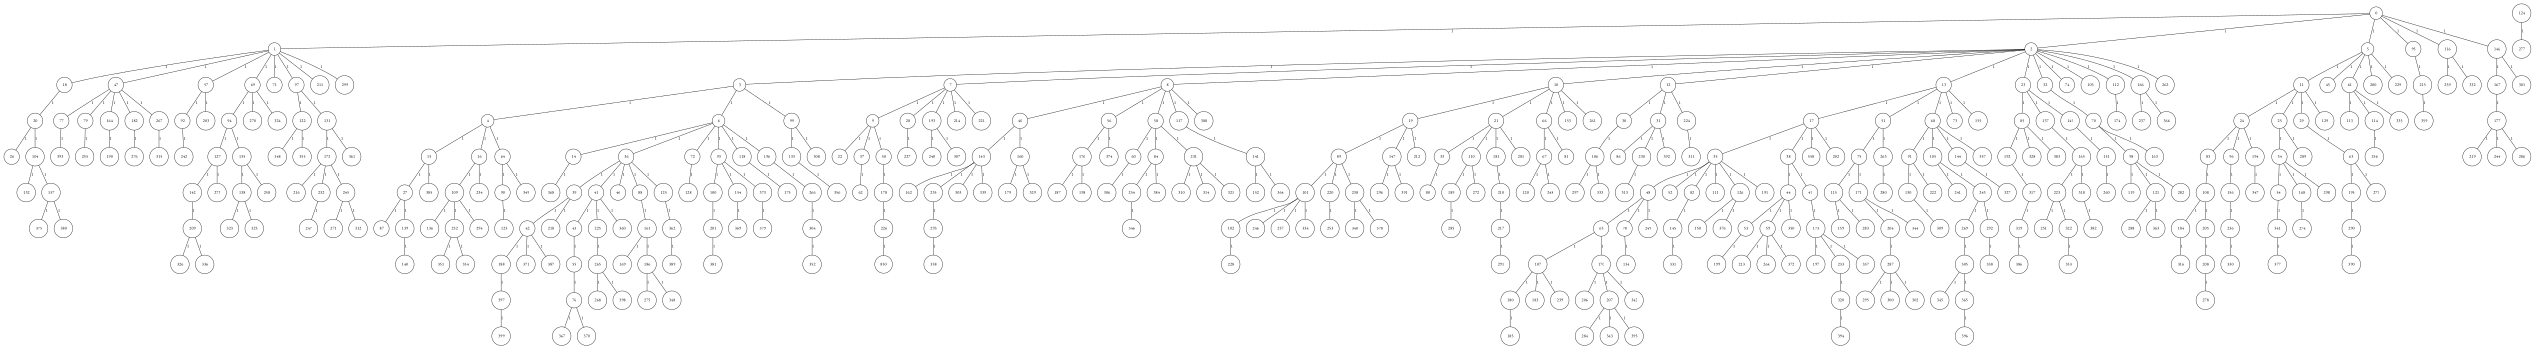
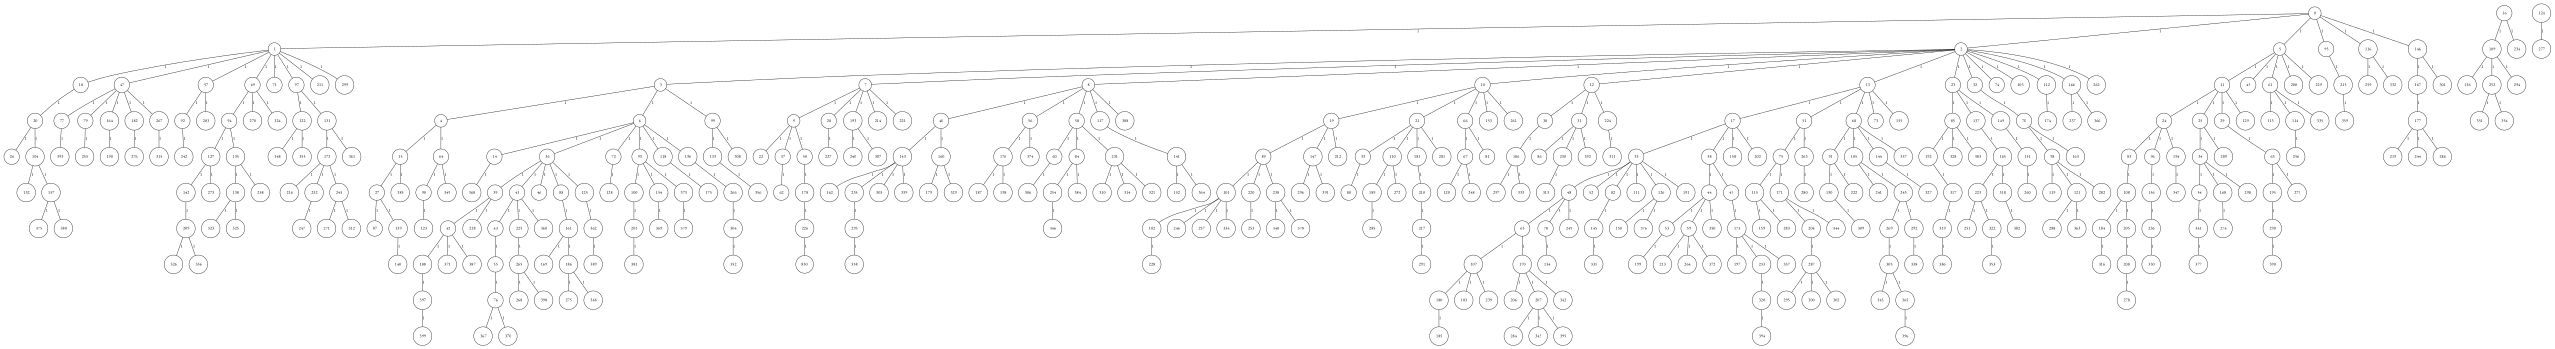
  graph {
    fixedsize="true;"
    fontname="EB Garamond"
    node [color=black fontname="EB Garamond" fontsize=12 hight=.12 shape=circle]
    edge [fontname="EB Garamond" fontsize=12]
    n1 [label=" 0" width=.12]
    n2 [label=" 1" width=.12]
    n3 [label=" 2" width=.12]
    n4 [label=" 5" width=.12]
    n5 [label=" 95" width=.12]
    n6 [label=" 116" width=.12]
    n7 [label=" 146" width=.12]
    n8 [label=" 18" width=.12]
    n9 [label=" 47" width=.12]
    n10 [label=" 57" width=.12]
    n11 [label=" 69" width=.12]
    n12 [label=" 71" width=.12]
    n13 [label=" 97" width=.12]
    n14 [label=" 211" width=.12]
    n15 [label=" 299" width=.12]
    n16 [label=" 3" width=.12]
    n17 [label=" 7" width=.12]
    n18 [label=" 8" width=.12]
    n19 [label=" 10" width=.12]
    n20 [label=" 12" width=.12]
    n21 [label=" 13" width=.12]
    n22 [label=" 23" width=.12]
    n23 [label=" 32" width=.12]
    n24 [label=" 74" width=.12]
    n25 [label=" 103" width=.12]
    n26 [label=" 112" width=.12]
    n27 [label=" 166" width=.12]
    n28 [label=" 262" width=.12]
    n29 [label=" 11" width=.12]
    n30 [label=" 45" width=.12]
    n31 [label=" 61" width=.12]
    n32 [label=" 200" width=.12]
    n33 [label=" 229" width=.12]
    n34 [label=" 215" width=.12]
    n35 [label=" 259" width=.12]
    n36 [label=" 332" width=.12]
    n37 [label=" 167" width=.12]
    n38 [label=" 301" width=.12]
    n39 [label=" 20" width=.12]
    n40 [label=" 77" width=.12]
    n41 [label=" 79" width=.12]
    n42 [label=" 164" width=.12]
    n43 [label=" 182" width=.12]
    n44 [label=" 267" width=.12]
    n45 [label=" 92" width=.12]
    n46 [label=" 203" width=.12]
    n47 [label=" 94" width=.12]
    n48 [label=" 270" width=.12]
    n49 [label=" 324" width=.12]
    n50 [label=" 122" width=.12]
    n51 [label=" 131" width=.12]
    n52 [label=" 4" width=.12]
    n53 [label=" 6" width=.12]
    n54 [label=" 99" width=.12]
    n55 [label=" 9" width=.12]
    n56 [label=" 28" width=.12]
    n57 [label=" 193" width=.12]
    n58 [label=" 214" width=.12]
    n59 [label=" 221" width=.12]
    n60 [label=" 40" width=.12]
    n61 [label=" 56" width=.12]
    n62 [label=" 58" width=.12]
    n63 [label=" 117" width=.12]
    n64 [label=" 388" width=.12]
    n65 [label=" 19" width=.12]
    n66 [label=" 21" width=.12]
    n67 [label=" 66" width=.12]
    n68 [label=" 153" width=.12]
    n69 [label=" 261" width=.12]
    n70 [label=" 30" width=.12]
    n71 [label=" 31" width=.12]
    n72 [label=" 224" width=.12]
    n73 [label=" 17" width=.12]
    n74 [label=" 51" width=.12]
    n75 [label=" 68" width=.12]
    n76 [label=" 73" width=.12]
    n77 [label=" 155" width=.12]
    n78 [label=" 85" width=.12]
    n79 [label=" 137" width=.12]
    n80 [label=" 149" width=.12]
    n81 [label=" 70" width=.12]
    n82 [label=" 174" width=.12]
    n83 [label=" 237" width=.12]
    n84 [label=" 366" width=.12]
    n85 [label=" 15" width=.12]
    n86 [label=" 16" width=.12]
    n87 [label=" 64" width=.12]
    n88 [label=" 14" width=.12]
    n89 [label=" 36" width=.12]
    n90 [label=" 72" width=.12]
    n91 [label=" 93" width=.12]
    n92 [label=" 118" width=.12]
    n93 [label=" 196" width=.12]
    n94 [label=" 133" width=.12]
    n95 [label=" 308" width=.12]
    n96 [label=" 27" width=.12]
    n97 [label=" 385" width=.12]
    n98 [label=" 109" width=.12]
    n99 [label=" 234" width=.12]
    n100 [label=" 90" width=.12]
    n101 [label=" 349" width=.12]
    n102 [label=" 24" width=.12]
    n103 [label=" 25" width=.12]
    n104 [label=" 29" width=.12]
    n105 [label=" 129" width=.12]
    n106 [label=" 113" width=.12]
    n107 [label=" 114" width=.12]
    n108 [label=" 335" width=.12]
    n109 [label=" 368" width=.12]
    n110 [label=" 39" width=.12]
    n111 [label=" 41" width=.12]
    n112 [label=" 46" width=.12]
    n113 [label=" 88" width=.12]
    n114 [label=" 125" width=.12]
    n115 [label=" 128" width=.12]
    n116 [label=" 100" width=.12]
    n117 [label=" 154" width=.12]
    n118 [label=" 373" width=.12]
    n119 [label=" 175" width=.12]
    n120 [label=" 266" width=.12]
    n121 [label=" 22" width=.12]
    n122 [label=" 37" width=.12]
    n123 [label=" 50" width=.12]
    n124 [label=" 227" width=.12]
    n125 [label=" 240" width=.12]
    n126 [label=" 307" width=.12]
    n127 [label=" 143" width=.12]
    n128 [label=" 160" width=.12]
    n129 [label=" 176" width=.12]
    n130 [label=" 374" width=.12]
    n131 [label=" 60" width=.12]
    n132 [label=" 84" width=.12]
    n133 [label=" 231" width=.12]
    n134 [label=" 141" width=.12]
    n135 [label=" 62" width=.12]
    n136 [label=" 178" width=.12]
    n137 [label=" 89" width=.12]
    n138 [label=" 147" width=.12]
    n139 [label=" 212" width=.12]
    n140 [label=" 33" width=.12]
    n141 [label=" 110" width=.12]
    n142 [label=" 181" width=.12]
    n143 [label=" 281" width=.12]
    n144 [label=" 67" width=.12]
    n145 [label=" 81" width=.12]
    n146 [label=" 83" width=.12]
    n147 [label=" 96" width=.12]
    n148 [label=" 194" width=.12]
    n149 [label=" 34" width=.12]
    n150 [label=" 289" width=.12]
    n151 [label=" 63" width=.12]
    n152 [label=" 106" width=.12]
    n153 [label=" 86" width=.12]
    n154 [label=" 230" width=.12]
    n155 [label=" 392" width=.12]
    n156 [label=" 311" width=.12]
    n157 [label=" 35" width=.12]
    n158 [label=" 38" width=.12]
-   n159 [label=558 width=.12]
+   n159 [label=" 158" width=.12]
    n160 [label=" 202" width=.12]
    n161 [label=" 75" width=.12]
    n162 [label=" 263" width=.12]
    n163 [label=" 91" width=.12]
    n164 [label=" 105" width=.12]
    n165 [label=" 144" width=.12]
    n166 [label=" 357" width=.12]
    n167 [label=" 87" width=.12]
    n168 [label=" 139" width=.12]
    n169 [label=" 136" width=.12]
    n170 [label=" 252" width=.12]
    n171 [label=" 294" width=.12]
    n172 [label=" 48" width=.12]
    n173 [label=" 52" width=.12]
    n174 [label=" 82" width=.12]
    n175 [label=" 111" width=.12]
    n176 [label=" 126" width=.12]
    n177 [label=" 191" width=.12]
    n178 [label=" 44" width=.12]
    n179 [label=" 49" width=.12]
    n180 [label=" 26" width=.12]
    n181 [label=" 104" width=.12]
    n182 [label=" 101" width=.12]
    n183 [label=" 220" width=.12]
    n184 [label=" 238" width=.12]
    n185 [label=" 296" width=.12]
    n186 [label=" 391" width=.12]
    n187 [label=" 132" width=.12]
    n188 [label=" 157" width=.12]
    n189 [label=" 80" width=.12]
    n190 [label=" 189" width=.12]
    n191 [label=" 272" width=.12]
    n192 [label=" 210" width=.12]
    n193 [label=" 192" width=.12]
    n194 [label=" 328" width=.12]
    n195 [label=" 383" width=.12]
    n196 [label=" 165" width=.12]
    n197 [label=" 151" width=.12]
    n198 [label=" 108" width=.12]
    n199 [label=" 156" width=.12]
    n200 [label=" 347" width=.12]
    n201 [label=" 54" width=.12]
    n202 [label=" 168" width=.12]
    n203 [label=" 298" width=.12]
    n204 [label=" 140" width=.12]
    n205 [label=" 195" width=.12]
    n206 [label=" 279" width=.12]
    n207 [label=" 297" width=.12]
    n208 [label=" 333" width=.12]
    n209 [label=" 313" width=.12]
    n210 [label=" 98" width=.12]
    n211 [label=" 163" width=.12]
    n212 [label=" 341" width=.12]
    n213 [label=" 274" width=.12]
    n214 [label=" 65" width=.12]
    n215 [label=" 78" width=.12]
    n216 [label=" 249" width=.12]
    n217 [label=" 145" width=.12]
    n218 [label=" 150" width=.12]
    n219 [label=" 376" width=.12]
    n220 [label=" 42" width=.12]
    n221 [label=" 218" width=.12]
    n222 [label=" 43" width=.12]
    n223 [label=" 225" width=.12]
    n224 [label=" 360" width=.12]
    n225 [label=" 161" width=.12]
    n226 [label=" 362" width=.12]
    n227 [label=" 53" width=.12]
    n228 [label=" 59" width=.12]
    n229 [label=" 350" width=.12]
    n230 [label=" 173" width=.12]
    n231 [label=" 188" width=.12]
    n232 [label=" 371" width=.12]
    n233 [label=" 387" width=.12]
    n234 [label=" 162" width=.12]
    n235 [label=" 235" width=.12]
    n236 [label=" 303" width=.12]
    n237 [label=" 339" width=.12]
    n238 [label=" 179" width=.12]
    n239 [label=" 329" width=.12]
    n240 [label=" 55" width=.12]
    n241 [label=" 265" width=.12]
    n242 [label=" 397" width=.12]
    n243 [label=" 76" width=.12]
    n244 [label=" 199" width=.12]
    n245 [label=" 213" width=.12]
    n246 [label=" 264" width=.12]
    n247 [label=" 372" width=.12]
    n248 [label=" 393" width=.12]
    n249 [label=" 255" width=.12]
    n250 [label=" 190" width=.12]
    n251 [label=" 276" width=.12]
    n252 [label=" 315" width=.12]
    n253 [label=" 107" width=.12]
    n254 [label=" 170" width=.12]
    n255 [label=" 134" width=.12]
    n256 [label=" 197" width=.12]
    n257 [label=" 233" width=.12]
    n258 [label=" 337" width=.12]
    n259 [label=" 226" width=.12]
    n260 [label=" 115" width=.12]
    n261 [label=" 171" width=.12]
    n262 [label=" 280" width=.12]
    n263 [label=" 377" width=.12]
    n264 [label=" 367" width=.12]
    n265 [label=" 370" width=.12]
    n266 [label=" 187" width=.12]
    n267 [label=" 198" width=.12]
    n268 [label=" 242" width=.12]
    n269 [label=" 306" width=.12]
    n270 [label=" 254" width=.12]
    n271 [label=" 384" width=.12]
    n272 [label=" 124" width=.12]
    n273 [label=" 277" width=.12]
    n274 [label=" 310" width=.12]
    n275 [label=" 314" width=.12]
    n276 [label=" 321" width=.12]
    n277 [label=" 256" width=.12]
    n278 [label=" 290" width=.12]
    n279 [label=" 123" width=.12]
    n280 [label=" 180" width=.12]
    n281 [label=" 183" width=.12]
    n282 [label=" 239" width=.12]
    n283 [label=" 206" width=.12]
    n284 [label=" 207" width=.12]
    n285 [label=" 342" width=.12]
    n286 [label=" 120" width=.12]
    n287 [label=" 248" width=.12]
    n288 [label=" 130" width=.12]
    n289 [label=" 222" width=.12]
    n290 [label=" 241" width=.12]
    n291 [label=" 243" width=.12]
    n292 [label=" 327" width=.12]
    n293 [label=" 127" width=.12]
    n294 [label=" 135" width=.12]
    n295 [label=" 119" width=.12]
    n296 [label=" 121" width=.12]
    n297 [label=" 282" width=.12]
    n298 [label=" 159" width=.12]
    n299 [label=" 283" width=.12]
    n300 [label=" 204" width=.12]
    n301 [label=" 344" width=.12]
    n302 [label=" 331" width=.12]
    n303 [label=" 184" width=.12]
    n304 [label=" 205" width=.12]
    n305 [label=" 346" width=.12]
    n306 [label=" 317" width=.12]
    n307 [label=" 169" width=.12]
    n308 [label=" 186" width=.12]
    n309 [label=" 102" width=.12]
    n310 [label=" 246" width=.12]
    n311 [label=" 257" width=.12]
    n312 [label=" 334" width=.12]
    n313 [label=" 253" width=.12]
    n314 [label=" 340" width=.12]
    n315 [label=" 378" width=.12]
    n316 [label=" 309" width=.12]
    n317 [label=" 201" width=.12]
    n318 [label=" 369" width=.12]
    n319 [label=" 379" width=.12]
    n320 [label=" 142" width=.12]
    n321 [label=" 273" width=.12]
    n322 [label=" 138" width=.12]
    n323 [label=" 258" width=.12]
    n324 [label=" 359" width=.12]
    n325 [label=" 236" width=.12]
    n326 [label=" 148" width=.12]
    n327 [label=" 355" width=.12]
    n328 [label=" 172" width=.12]
    n329 [label=" 361" width=.12]
    n330 [label=" 288" width=.12]
    n331 [label=" 363" width=.12]
    n332 [label=" 356" width=.12]
    n333 [label=" 381" width=.12]
    n334 [label=" 228" width=.12]
    n335 [label=" 375" width=.12]
    n336 [label=" 380" width=.12]
    n337 [label=" 269" width=.12]
    n338 [label=" 292" width=.12]
    n339 [label=" 185" width=.12]
    n340 [label=" 316" width=.12]
    n341 [label=" 208" width=.12]
    n342 [label=" 351" width=.12]
    n343 [label=" 354" width=.12]
    n344 [label=" 285" width=.12]
    n345 [label=" 152" width=.12]
    n346 [label=" 364" width=.12]
    n347 [label=" 389" width=.12]
    n348 [label=" 209" width=.12]
    n349 [label=" 216" width=.12]
    n350 [label=" 232" width=.12]
    n351 [label=" 245" width=.12]
    n352 [label=" 323" width=.12]
    n353 [label=" 325" width=.12]
    n354 [label=" 223" width=.12]
    n355 [label=" 318" width=.12]
    n356 [label=" 326" width=.12]
    n357 [label=" 336" width=.12]
    n358 [label=" 293" width=.12]
    n359 [label=" 177" width=.12]
    n360 [label=" 260" width=.12]
    n361 [label=" 330" width=.12]
    n362 [label=" 275" width=.12]
    n363 [label=" 348" width=.12]
    n364 [label=" 251" width=.12]
    n365 [label=" 322" width=.12]
    n366 [label=" 382" width=.12]
    n367 [label=" 219" width=.12]
    n368 [label=" 244" width=.12]
    n369 [label=" 286" width=.12]
    n370 [label=" 284" width=.12]
    n371 [label=" 343" width=.12]
    n372 [label=" 395" width=.12]
    n373 [label=" 287" width=.12]
    n374 [label=" 247" width=.12]
    n375 [label=" 271" width=.12]
    n376 [label=" 312" width=.12]
    n377 [label=" 320" width=.12]
    n378 [label=850 width=.12]
    n379 [label=" 217" width=.12]
    n380 [label=" 399" width=.12]
    n381 [label=" 319" width=.12]
    n382 [label=" 390" width=.12]
    n383 [label=" 304" width=.12]
    n384 [label=" 295" width=.12]
    n385 [label=" 300" width=.12]
    n386 [label=" 302" width=.12]
    n387 [label=" 278" width=.12]
    n388 [label=" 291" width=.12]
    n389 [label=" 353" width=.12]
    n390 [label=" 268" width=.12]
    n391 [label=" 398" width=.12]
    n392 [label=" 394" width=.12]
    n393 [label=" 358" width=.12]
    n394 [label=" 305" width=.12]
    n395 [label=" 338" width=.12]
    n396 [label=" 352" width=.12]
    n397 [label=" 345" width=.12]
    n398 [label=" 365" width=.12]
    n399 [label=" 396" width=.12]
    n400 [label=" 386" width=.12]
    n1 -- n2 [label=1]
    n1 -- n3 [label=1]
    n1 -- n4 [label=1]
    n1 -- n5 [label=1]
    n1 -- n6 [label=1]
    n1 -- n7 [label=1]
    n2 -- n8 [label=1]
    n2 -- n9 [label=1]
    n2 -- n10 [label=1]
    n2 -- n11 [label=1]
    n2 -- n12 [label=1]
    n2 -- n13 [label=1]
    n2 -- n14 [label=1]
    n2 -- n15 [label=1]
    n3 -- n16 [label=1]
    n3 -- n17 [label=1]
    n3 -- n18 [label=1]
    n3 -- n19 [label=1]
    n3 -- n20 [label=1]
    n3 -- n21 [label=1]
    n3 -- n22 [label=1]
    n3 -- n23 [label=1]
    n3 -- n24 [label=1]
    n3 -- n25 [label=1]
    n3 -- n26 [label=1]
    n3 -- n27 [label=1]
    n3 -- n28 [label=1]
    n4 -- n29 [label=1]
    n4 -- n30 [label=1]
    n4 -- n31 [label=1]
    n4 -- n32 [label=1]
    n4 -- n33 [label=1]
    n5 -- n34 [label=1]
    n6 -- n35 [label=1]
    n6 -- n36 [label=1]
    n7 -- n37 [label=1]
    n7 -- n38 [label=1]
    n8 -- n39 [label=1]
    n9 -- n40 [label=1]
    n9 -- n41 [label=1]
    n9 -- n42 [label=1]
    n9 -- n43 [label=1]
    n9 -- n44 [label=1]
    n10 -- n45 [label=1]
    n10 -- n46 [label=1]
    n11 -- n47 [label=1]
    n11 -- n48 [label=1]
    n11 -- n49 [label=1]
    n13 -- n50 [label=1]
    n13 -- n51 [label=1]
    n16 -- n52 [label=1]
    n16 -- n53 [label=1]
    n16 -- n54 [label=1]
    n17 -- n55 [label=1]
    n17 -- n56 [label=1]
    n17 -- n57 [label=1]
    n17 -- n58 [label=1]
    n17 -- n59 [label=1]
    n18 -- n60 [label=1]
    n18 -- n61 [label=1]
    n18 -- n62 [label=1]
    n18 -- n63 [label=1]
    n18 -- n64 [label=1]
    n19 -- n65 [label=1]
    n19 -- n66 [label=1]
    n19 -- n67 [label=1]
    n19 -- n68 [label=1]
    n19 -- n69 [label=1]
    n20 -- n70 [label=1]
    n20 -- n71 [label=1]
    n20 -- n72 [label=1]
    n21 -- n73 [label=1]
    n21 -- n74 [label=1]
    n21 -- n75 [label=1]
    n21 -- n76 [label=1]
    n21 -- n77 [label=1]
    n22 -- n78 [label=1]
    n22 -- n79 [label=1]
    n22 -- n80 [label=1]
    n23 -- n81 [label=1]
    n26 -- n82 [label=1]
    n27 -- n83 [label=1]
    n27 -- n84 [label=1]
    n29 -- n102 [label=1]
    n29 -- n103 [label=1]
    n29 -- n104 [label=1]
    n29 -- n105 [label=1]
    n31 -- n106 [label=1]
    n31 -- n107 [label=1]
    n31 -- n108 [label=1]
    n34 -- n324 [label=1]
    n37 -- n359 [label=1]
    n39 -- n180 [label=1]
    n39 -- n181 [label=1]
    n40 -- n248 [label=1]
    n41 -- n249 [label=1]
    n42 -- n250 [label=1]
    n43 -- n251 [label=1]
    n44 -- n252 [label=1]
    n45 -- n268 [label=1]
    n47 -- n293 [label=1]
    n47 -- n294 [label=1]
    n50 -- n326 [label=1]
    n50 -- n327 [label=1]
    n51 -- n328 [label=1]
    n51 -- n329 [label=1]
    n52 -- n85 [label=1]
-   n52 -- n86 [label=1]
    n52 -- n87 [label=1]
    n53 -- n88 [label=1]
    n53 -- n89 [label=1]
    n53 -- n90 [label=1]
    n53 -- n91 [label=1]
    n53 -- n92 [label=1]
    n53 -- n93 [label=1]
    n54 -- n94 [label=1]
    n54 -- n95 [label=1]
    n55 -- n121 [label=1]
    n55 -- n122 [label=1]
    n55 -- n123 [label=1]
    n56 -- n124 [label=1]
    n57 -- n125 [label=1]
    n57 -- n126 [label=1]
    n60 -- n127 [label=1]
    n60 -- n128 [label=1]
    n61 -- n129 [label=1]
    n61 -- n130 [label=1]
    n62 -- n131 [label=1]
    n62 -- n132 [label=1]
    n62 -- n133 [label=1]
    n63 -- n134 [label=1]
    n65 -- n137 [label=1]
    n65 -- n138 [label=1]
    n65 -- n139 [label=1]
    n66 -- n140 [label=1]
    n66 -- n141 [label=1]
    n66 -- n142 [label=1]
    n66 -- n143 [label=1]
    n67 -- n144 [label=1]
    n67 -- n145 [label=1]
    n70 -- n152 [label=1]
    n71 -- n153 [label=1]
    n71 -- n154 [label=1]
    n71 -- n155 [label=1]
    n72 -- n156 [label=1]
    n73 -- n157 [label=1]
    n73 -- n158 [label=1]
    n73 -- n159 [label=1]
    n73 -- n160 [label=1]
    n74 -- n161 [label=1]
    n74 -- n162 [label=1]
    n75 -- n163 [label=1]
    n75 -- n164 [label=1]
    n75 -- n165 [label=1]
    n75 -- n166 [label=1]
    n78 -- n193 [label=1]
    n78 -- n194 [label=1]
    n78 -- n195 [label=1]
    n79 -- n196 [label=1]
    n80 -- n197 [label=1]
    n81 -- n210 [label=1]
    n81 -- n211 [label=1]
    n85 -- n96 [label=1]
    n85 -- n97 [label=1]
    n86 -- n98 [label=1]
    n86 -- n99 [label=1]
    n87 -- n100 [label=1]
    n87 -- n101 [label=1]
    n88 -- n109 [label=1]
    n89 -- n110 [label=1]
    n89 -- n111 [label=1]
    n89 -- n112 [label=1]
    n89 -- n113 [label=1]
    n89 -- n114 [label=1]
    n90 -- n115 [label=1]
    n91 -- n116 [label=1]
    n91 -- n117 [label=1]
    n91 -- n118 [label=1]
    n92 -- n119 [label=1]
    n93 -- n120 [label=1]
    n94 -- n332 [label=1]
    n96 -- n167 [label=1]
    n96 -- n168 [label=1]
    n98 -- n169 [label=1]
    n98 -- n170 [label=1]
    n98 -- n171 [label=1]
    n100 -- n279 [label=1]
    n102 -- n146 [label=1]
    n102 -- n147 [label=1]
    n102 -- n148 [label=1]
    n103 -- n149 [label=1]
    n103 -- n150 [label=1]
    n104 -- n151 [label=1]
    n107 -- n277 [label=1]
    n110 -- n220 [label=1]
    n110 -- n221 [label=1]
    n111 -- n222 [label=1]
    n111 -- n223 [label=1]
    n111 -- n224 [label=1]
    n113 -- n225 [label=1]
    n114 -- n226 [label=1]
    n116 -- n317 [label=1]
    n117 -- n318 [label=1]
    n118 -- n319 [label=1]
    n120 -- n383 [label=1]
    n122 -- n135 [label=1]
    n123 -- n136 [label=1]
    n127 -- n234 [label=1]
    n127 -- n235 [label=1]
    n127 -- n236 [label=1]
    n127 -- n237 [label=1]
    n128 -- n238 [label=1]
    n128 -- n239 [label=1]
    n129 -- n266 [label=1]
    n129 -- n267 [label=1]
    n131 -- n269 [label=1]
    n132 -- n270 [label=1]
    n132 -- n271 [label=1]
    n133 -- n274 [label=1]
    n133 -- n275 [label=1]
    n133 -- n276 [label=1]
    n134 -- n345 [label=1]
    n134 -- n346 [label=1]
    n136 -- n259 [label=1]
    n137 -- n182 [label=1]
    n137 -- n183 [label=1]
    n137 -- n184 [label=1]
    n138 -- n185 [label=1]
    n138 -- n186 [label=1]
    n140 -- n189 [label=1]
    n141 -- n190 [label=1]
    n141 -- n191 [label=1]
    n142 -- n192 [label=1]
    n144 -- n286 [label=1]
    n144 -- n287 [label=1]
    n146 -- n198 [label=1]
    n147 -- n199 [label=1]
    n148 -- n200 [label=1]
    n149 -- n201 [label=1]
    n149 -- n202 [label=1]
    n149 -- n203 [label=1]
    n151 -- n205 [label=1]
    n151 -- n206 [label=1]
    n152 -- n207 [label=1]
    n152 -- n208 [label=1]
    n154 -- n209 [label=1]
    n157 -- n172 [label=1]
    n157 -- n173 [label=1]
    n157 -- n174 [label=1]
    n157 -- n175 [label=1]
    n157 -- n176 [label=1]
    n157 -- n177 [label=1]
    n158 -- n178 [label=1]
    n158 -- n179 [label=1]
    n161 -- n260 [label=1]
    n161 -- n261 [label=1]
    n162 -- n262 [label=1]
    n163 -- n288 [label=1]
    n163 -- n289 [label=1]
    n164 -- n290 [label=1]
    n164 -- n291 [label=1]
    n165 -- n292 [label=1]
    n168 -- n204 [label=1]
    n170 -- n342 [label=1]
    n170 -- n343 [label=1]
    n172 -- n214 [label=1]
    n172 -- n215 [label=1]
    n172 -- n216 [label=1]
    n174 -- n217 [label=1]
    n176 -- n218 [label=1]
    n176 -- n219 [label=1]
    n178 -- n227 [label=1]
    n178 -- n228 [label=1]
    n178 -- n229 [label=1]
    n179 -- n230 [label=1]
    n181 -- n187 [label=1]
    n181 -- n188 [label=1]
    n182 -- n309 [label=1]
    n182 -- n310 [label=1]
    n182 -- n311 [label=1]
    n182 -- n312 [label=1]
    n183 -- n313 [label=1]
    n184 -- n314 [label=1]
    n184 -- n315 [label=1]
    n188 -- n335 [label=1]
    n188 -- n336 [label=1]
    n190 -- n344 [label=1]
    n192 -- n379 [label=1]
    n193 -- n306 [label=1]
    n196 -- n354 [label=1]
    n196 -- n355 [label=1]
    n197 -- n360 [label=1]
    n198 -- n303 [label=1]
    n198 -- n304 [label=1]
    n199 -- n325 [label=1]
    n201 -- n212 [label=1]
    n202 -- n213 [label=1]
    n205 -- n278 [label=1]
    n210 -- n295 [label=1]
    n210 -- n296 [label=1]
    n210 -- n297 [label=1]
    n212 -- n263 [label=1]
    n214 -- n253 [label=1]
    n214 -- n254 [label=1]
    n215 -- n255 [label=1]
    n217 -- n302 [label=1]
    n220 -- n231 [label=1]
    n220 -- n232 [label=1]
    n220 -- n233 [label=1]
    n222 -- n240 [label=1]
    n223 -- n241 [label=1]
    n225 -- n307 [label=1]
    n225 -- n308 [label=1]
    n226 -- n347 [label=1]
    n227 -- n244 [label=1]
    n228 -- n245 [label=1]
    n228 -- n246 [label=1]
    n228 -- n247 [label=1]
    n230 -- n256 [label=1]
    n230 -- n257 [label=1]
    n230 -- n258 [label=1]
    n231 -- n242 [label=1]
    n235 -- n358 [label=1]
    n240 -- n243 [label=1]
    n241 -- n390 [label=1]
    n241 -- n391 [label=1]
    n242 -- n380 [label=1]
    n243 -- n264 [label=1]
    n243 -- n265 [label=1]
    n253 -- n280 [label=1]
    n253 -- n281 [label=1]
    n253 -- n282 [label=1]
    n254 -- n283 [label=1]
    n254 -- n284 [label=1]
    n254 -- n285 [label=1]
    n257 -- n377 [label=1]
    n259 -- n378 [label=1]
    n260 -- n298 [label=1]
    n260 -- n299 [label=1]
    n261 -- n300 [label=1]
    n261 -- n301 [label=1]
    n270 -- n305 [label=1]
    n272 -- n273 [label=1]
    n278 -- n382 [label=1]
    n280 -- n339 [label=1]
    n284 -- n370 [label=1]
    n284 -- n371 [label=1]
    n284 -- n372 [label=1]
    n288 -- n316 [label=1]
    n291 -- n337 [label=1]
    n291 -- n338 [label=1]
    n293 -- n320 [label=1]
    n293 -- n321 [label=1]
    n294 -- n322 [label=1]
    n294 -- n323 [label=1]
    n296 -- n330 [label=1]
    n296 -- n331 [label=1]
    n300 -- n373 [label=1]
    n303 -- n340 [label=1]
    n304 -- n341 [label=1]
    n306 -- n381 [label=1]
    n308 -- n362 [label=1]
    n308 -- n363 [label=1]
    n309 -- n334 [label=1]
    n317 -- n333 [label=1]
    n320 -- n348 [label=1]
    n322 -- n352 [label=1]
    n322 -- n353 [label=1]
    n325 -- n361 [label=1]
    n328 -- n349 [label=1]
    n328 -- n350 [label=1]
    n328 -- n351 [label=1]
    n337 -- n394 [label=1]
    n338 -- n395 [label=1]
    n341 -- n387 [label=1]
    n348 -- n356 [label=1]
    n348 -- n357 [label=1]
    n350 -- n374 [label=1]
    n351 -- n375 [label=1]
    n351 -- n376 [label=1]
    n354 -- n364 [label=1]
    n354 -- n365 [label=1]
    n355 -- n366 [label=1]
    n358 -- n393 [label=1]
    n359 -- n367 [label=1]
    n359 -- n368 [label=1]
    n359 -- n369 [label=1]
    n365 -- n389 [label=1]
    n373 -- n384 [label=1]
    n373 -- n385 [label=1]
    n373 -- n386 [label=1]
    n377 -- n392 [label=1]
    n379 -- n388 [label=1]
    n381 -- n400 [label=1]
    n383 -- n396 [label=1]
    n394 -- n397 [label=1]
    n394 -- n398 [label=1]
    n398 -- n399 [label=1]
  }
